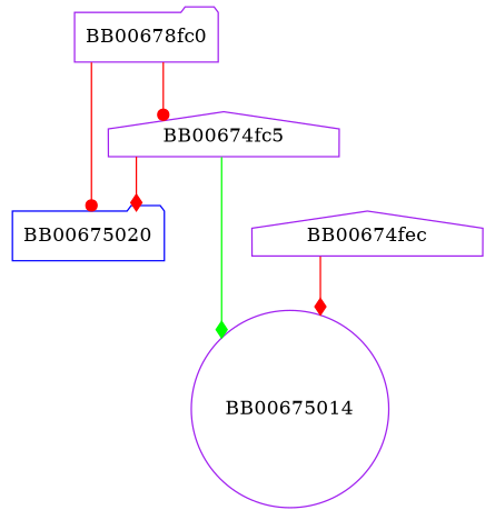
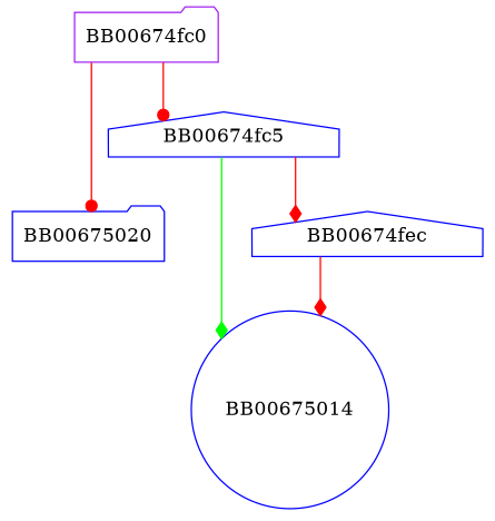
  digraph {
    splines=ortho
    node [color=blue shape=folder]
    edge [arrowhead=diamond color=red]
    BB00675020
-   BB00674fc0 [color=purple label=BB00678fc0]
-   BB00674fc5 [color=purple shape=house]
-   BB00675014 [color=purple shape=circle]
-   BB00674fec [color=purple shape=house]
+   BB00674fc0 [color=purple]
+   BB00674fc5 [shape=house]
+   BB00675014 [shape=circle]
+   BB00674fec [shape=house]
    BB00674fc0 -> BB00675020 [arrowhead=dot]
    BB00674fc0 -> BB00674fc5 [arrowhead=dot]
    BB00674fc5 -> BB00675014 [color=green]
-   BB00674fc5 -> BB00675020
+   BB00674fc5 -> BB00674fec
    BB00674fec -> BB00675014
  }
